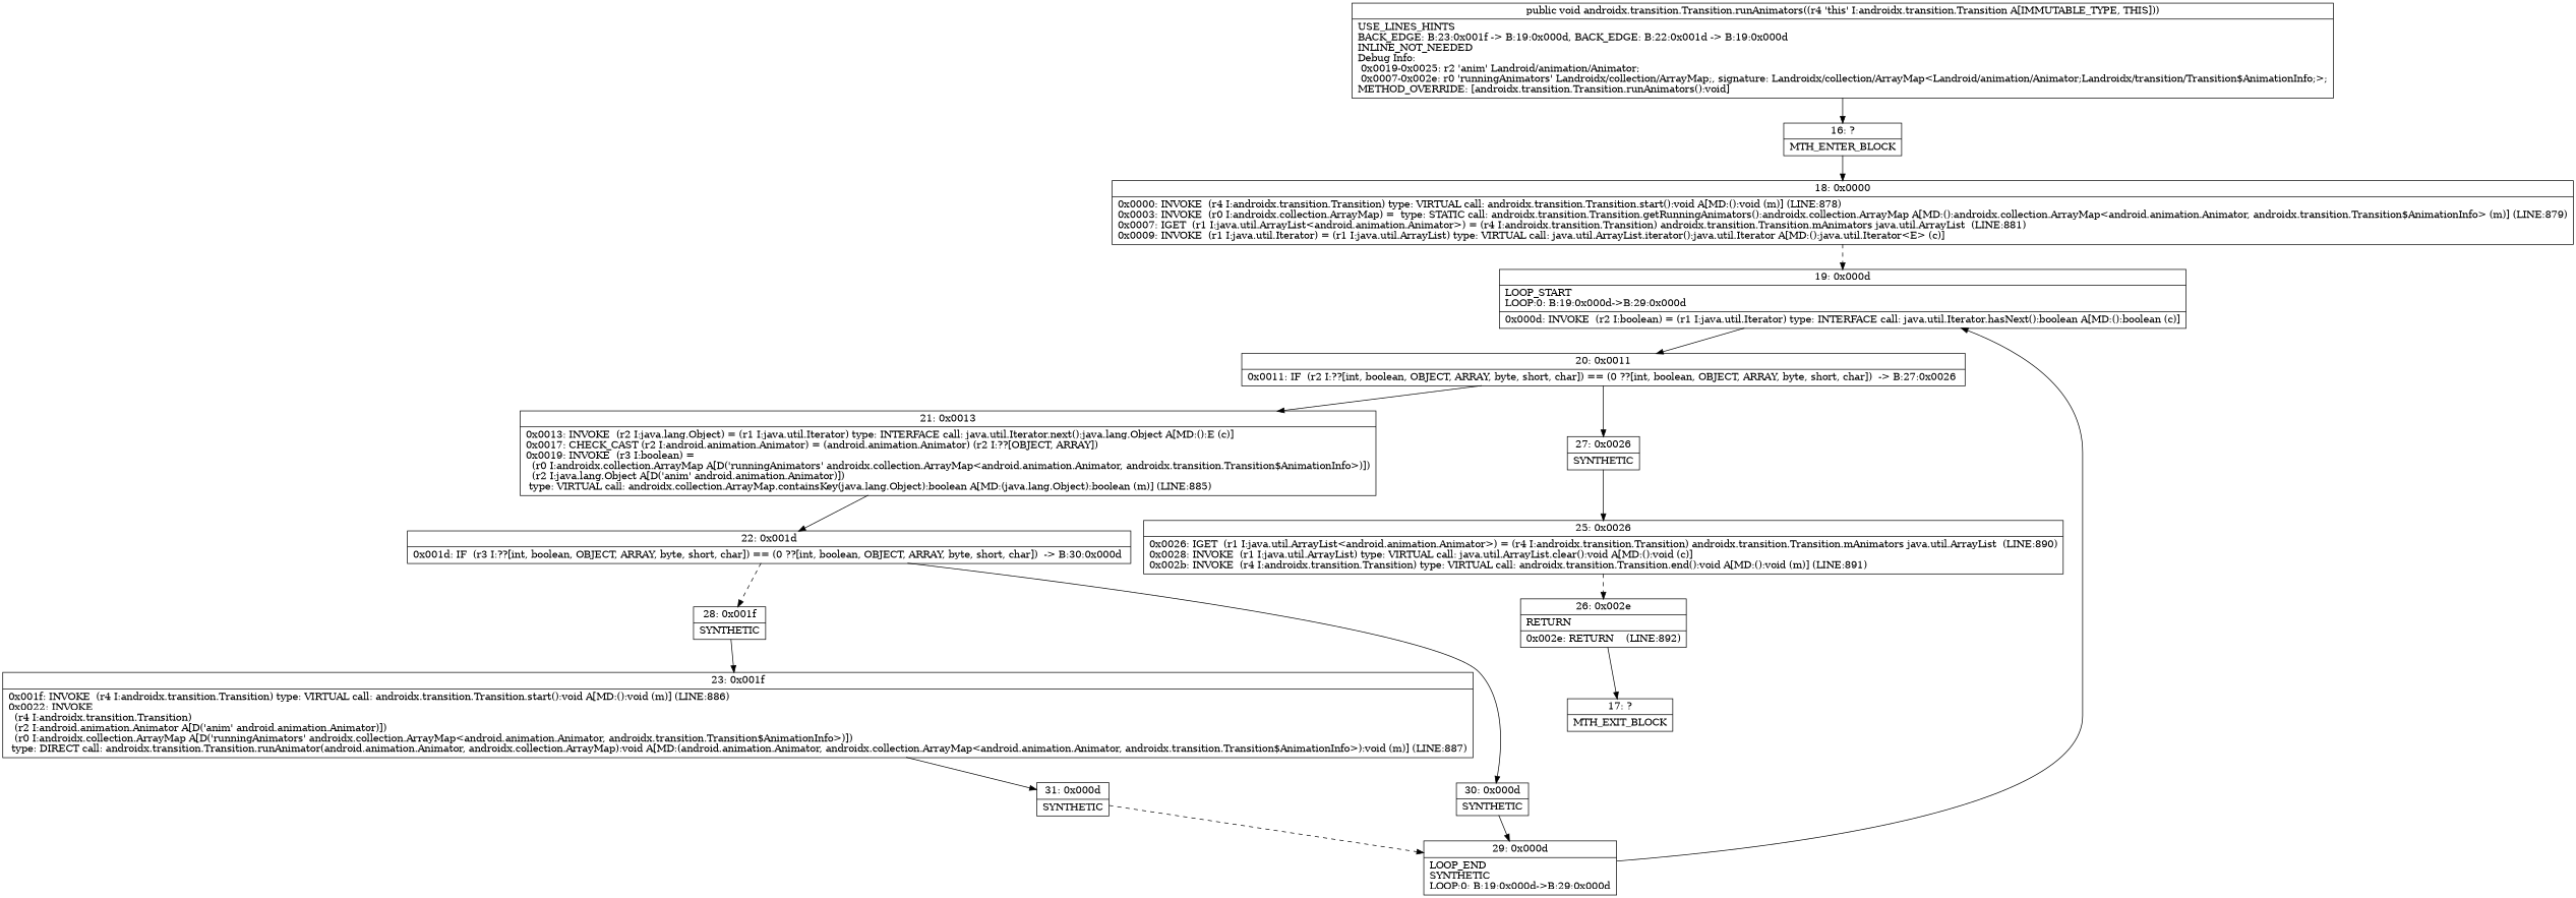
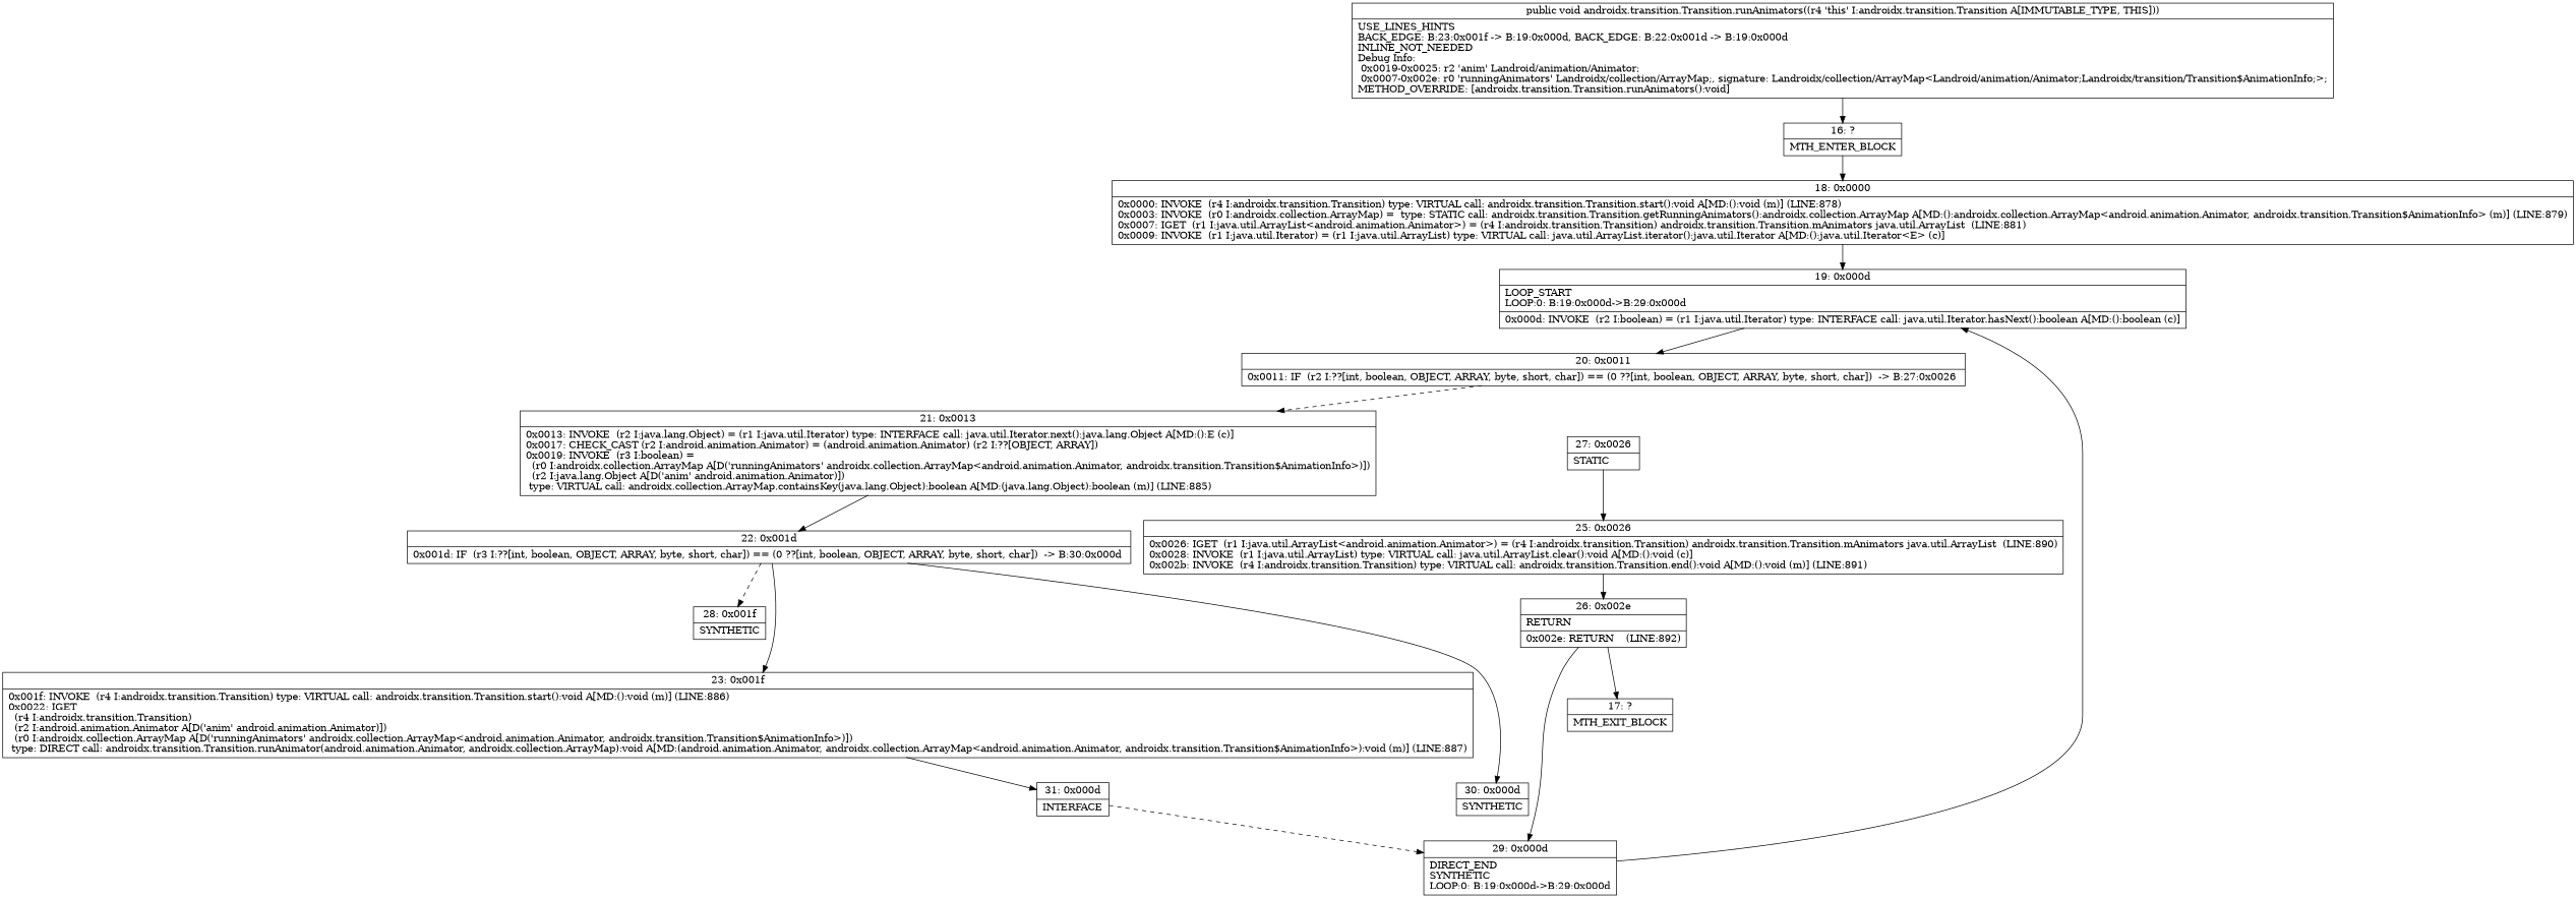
  digraph {
    node [shape=record]
    n1 [label="{16\:\ ?|MTH_ENTER_BLOCK\l}"]
    n2 [label="{18\:\ 0x0000|0x0000: INVOKE  (r4 I:androidx.transition.Transition) type: VIRTUAL call: androidx.transition.Transition.start():void A[MD:():void (m)] (LINE:878)\l0x0003: INVOKE  (r0 I:androidx.collection.ArrayMap) =  type: STATIC call: androidx.transition.Transition.getRunningAnimators():androidx.collection.ArrayMap A[MD:():androidx.collection.ArrayMap\<android.animation.Animator, androidx.transition.Transition$AnimationInfo\> (m)] (LINE:879)\l0x0007: IGET  (r1 I:java.util.ArrayList\<android.animation.Animator\>) = (r4 I:androidx.transition.Transition) androidx.transition.Transition.mAnimators java.util.ArrayList  (LINE:881)\l0x0009: INVOKE  (r1 I:java.util.Iterator) = (r1 I:java.util.ArrayList) type: VIRTUAL call: java.util.ArrayList.iterator():java.util.Iterator A[MD:():java.util.Iterator\<E\> (c)]\l}"]
    n3 [label="{19\:\ 0x000d|LOOP_START\lLOOP:0: B:19:0x000d\-\>B:29:0x000d\l|0x000d: INVOKE  (r2 I:boolean) = (r1 I:java.util.Iterator) type: INTERFACE call: java.util.Iterator.hasNext():boolean A[MD:():boolean (c)]\l}"]
    n4 [label="{20\:\ 0x0011|0x0011: IF  (r2 I:??[int, boolean, OBJECT, ARRAY, byte, short, char]) == (0 ??[int, boolean, OBJECT, ARRAY, byte, short, char])  \-\> B:27:0x0026 \l}"]
    n5 [label="{21\:\ 0x0013|0x0013: INVOKE  (r2 I:java.lang.Object) = (r1 I:java.util.Iterator) type: INTERFACE call: java.util.Iterator.next():java.lang.Object A[MD:():E (c)]\l0x0017: CHECK_CAST (r2 I:android.animation.Animator) = (android.animation.Animator) (r2 I:??[OBJECT, ARRAY]) \l0x0019: INVOKE  (r3 I:boolean) = \l  (r0 I:androidx.collection.ArrayMap A[D('runningAnimators' androidx.collection.ArrayMap\<android.animation.Animator, androidx.transition.Transition$AnimationInfo\>)])\l  (r2 I:java.lang.Object A[D('anim' android.animation.Animator)])\l type: VIRTUAL call: androidx.collection.ArrayMap.containsKey(java.lang.Object):boolean A[MD:(java.lang.Object):boolean (m)] (LINE:885)\l}"]
-   n6 [label="{27\:\ 0x0026|SYNTHETIC\l}"]
+   n6 [label="{27\:\ 0x0026|STATIC\l}"]
    n7 [label="{22\:\ 0x001d|0x001d: IF  (r3 I:??[int, boolean, OBJECT, ARRAY, byte, short, char]) == (0 ??[int, boolean, OBJECT, ARRAY, byte, short, char])  \-\> B:30:0x000d \l}"]
    n8 [label="{25\:\ 0x0026|0x0026: IGET  (r1 I:java.util.ArrayList\<android.animation.Animator\>) = (r4 I:androidx.transition.Transition) androidx.transition.Transition.mAnimators java.util.ArrayList  (LINE:890)\l0x0028: INVOKE  (r1 I:java.util.ArrayList) type: VIRTUAL call: java.util.ArrayList.clear():void A[MD:():void (c)]\l0x002b: INVOKE  (r4 I:androidx.transition.Transition) type: VIRTUAL call: androidx.transition.Transition.end():void A[MD:():void (m)] (LINE:891)\l}"]
    n9 [label="{28\:\ 0x001f|SYNTHETIC\l}"]
    n10 [label="{30\:\ 0x000d|SYNTHETIC\l}"]
-   n11 [label="{23\:\ 0x001f|0x001f: INVOKE  (r4 I:androidx.transition.Transition) type: VIRTUAL call: androidx.transition.Transition.start():void A[MD:():void (m)] (LINE:886)\l0x0022: INVOKE  \l  (r4 I:androidx.transition.Transition)\l  (r2 I:android.animation.Animator A[D('anim' android.animation.Animator)])\l  (r0 I:androidx.collection.ArrayMap A[D('runningAnimators' androidx.collection.ArrayMap\<android.animation.Animator, androidx.transition.Transition$AnimationInfo\>)])\l type: DIRECT call: androidx.transition.Transition.runAnimator(android.animation.Animator, androidx.collection.ArrayMap):void A[MD:(android.animation.Animator, androidx.collection.ArrayMap\<android.animation.Animator, androidx.transition.Transition$AnimationInfo\>):void (m)] (LINE:887)\l}"]
-   n12 [label="{29\:\ 0x000d|LOOP_END\lSYNTHETIC\lLOOP:0: B:19:0x000d\-\>B:29:0x000d\l}"]
-   n13 [label="{31\:\ 0x000d|SYNTHETIC\l}"]
+   n11 [label="{23\:\ 0x001f|0x001f: INVOKE  (r4 I:androidx.transition.Transition) type: VIRTUAL call: androidx.transition.Transition.start():void A[MD:():void (m)] (LINE:886)\l0x0022: IGET  \l  (r4 I:androidx.transition.Transition)\l  (r2 I:android.animation.Animator A[D('anim' android.animation.Animator)])\l  (r0 I:androidx.collection.ArrayMap A[D('runningAnimators' androidx.collection.ArrayMap\<android.animation.Animator, androidx.transition.Transition$AnimationInfo\>)])\l type: DIRECT call: androidx.transition.Transition.runAnimator(android.animation.Animator, androidx.collection.ArrayMap):void A[MD:(android.animation.Animator, androidx.collection.ArrayMap\<android.animation.Animator, androidx.transition.Transition$AnimationInfo\>):void (m)] (LINE:887)\l}"]
+   n12 [label="{29\:\ 0x000d|DIRECT_END\lSYNTHETIC\lLOOP:0: B:19:0x000d\-\>B:29:0x000d\l}"]
+   n13 [label="{31\:\ 0x000d|INTERFACE\l}"]
    n14 [label="{26\:\ 0x002e|RETURN\l|0x002e: RETURN    (LINE:892)\l}"]
    n15 [label="{17\:\ ?|MTH_EXIT_BLOCK\l}"]
    n16 [label="{public void androidx.transition.Transition.runAnimators((r4 'this' I:androidx.transition.Transition A[IMMUTABLE_TYPE, THIS]))  | USE_LINES_HINTS\lBACK_EDGE: B:23:0x001f \-\> B:19:0x000d, BACK_EDGE: B:22:0x001d \-\> B:19:0x000d\lINLINE_NOT_NEEDED\lDebug Info:\l  0x0019\-0x0025: r2 'anim' Landroid\/animation\/Animator;\l  0x0007\-0x002e: r0 'runningAnimators' Landroidx\/collection\/ArrayMap;, signature: Landroidx\/collection\/ArrayMap\<Landroid\/animation\/Animator;Landroidx\/transition\/Transition$AnimationInfo;\>;\lMETHOD_OVERRIDE: [androidx.transition.Transition.runAnimators():void]\l}"]
    n1 -> n2
-   n2 -> n3 [style=dashed]
+   n2 -> n3
    n3 -> n4
-   n4 -> n5 [style=solid]
-   n4 -> n6
+   n4 -> n5 [style=dashed]
    n5 -> n7
    n6 -> n8
    n7 -> n9 [style=dashed]
    n7 -> n10
-   n8 -> n14 [style=dashed]
-   n9 -> n11
-   n10 -> n12
+   n8 -> n14
+   n7 -> n11
+   n14 -> n12
    n11 -> n13
    n12 -> n3
    n13 -> n12 [style=dashed]
    n14 -> n15
    n16 -> n1
  }
